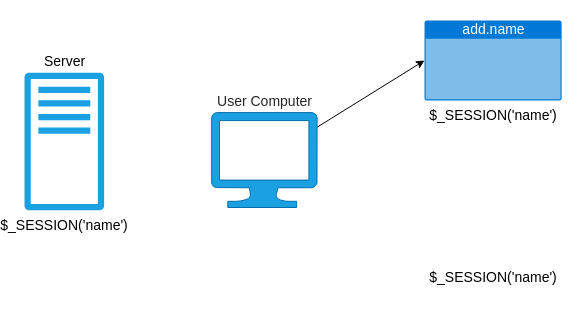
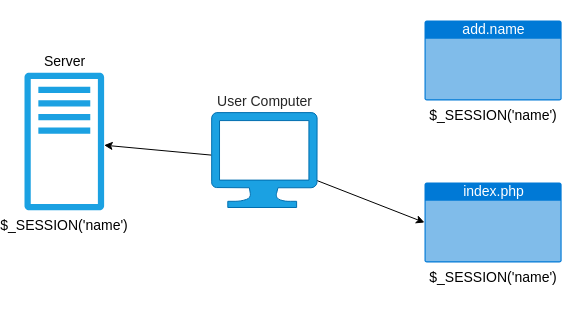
  <mxCell id="0" />
  <mxCell id="1" parent="0" />
  <mxCell id="2" value="&lt;font color=&quot;#030303&quot;&gt;Server&lt;/font&gt;" style="sketch=0;outlineConnect=0;fontColor=#ffffff;fillColor=#1ba1e2;strokeColor=#006EAF;dashed=0;verticalLabelPosition=top;verticalAlign=bottom;align=center;html=1;fontSize=14;fontStyle=0;aspect=fixed;pointerEvents=1;shape=mxgraph.aws4.traditional_server;labelPosition=center;" vertex="1" parent="1"><mxGeometry x="20" y="72" width="79.62" height="138" as="geometry" /></mxCell>
  <mxCell id="3" value="$_SESSION('name')" style="text;strokeColor=none;align=center;fillColor=none;html=1;verticalAlign=middle;whiteSpace=wrap;rounded=0;fontSize=14;" vertex="1" parent="1"><mxGeometry x="29.81" y="210" width="60" height="30" as="geometry" /></mxCell>
- <mxCell id="4" style="edgeStyle=none;html=1;entryX=0;entryY=0.5;entryDx=0;entryDy=0;entryPerimeter=0;fontSize=14;fontColor=#262626;" edge="1" parent="1" source="6" target="7"><mxGeometry relative="1" as="geometry" /></mxCell>
+ <mxCell id="4" style="edgeStyle=none;html=1;fontSize=14;fontColor=#262626;" edge="1" parent="1" source="6" target="2"><mxGeometry relative="1" as="geometry" /></mxCell>
+ <mxCell id="5" style="edgeStyle=none;html=1;entryX=0;entryY=0.5;entryDx=0;entryDy=0;entryPerimeter=0;fontSize=14;fontColor=#262626;" edge="1" parent="1" source="6" target="8"><mxGeometry relative="1" as="geometry" /></mxCell>
  <mxCell id="6" value="&lt;font color=&quot;#262626&quot;&gt;User Computer&lt;/font&gt;" style="verticalLabelPosition=top;html=1;verticalAlign=bottom;align=center;strokeColor=#006EAF;fillColor=#1ba1e2;shape=mxgraph.azure.computer;pointerEvents=1;fontSize=14;fontColor=#ffffff;labelPosition=center;" vertex="1" parent="1"><mxGeometry x="207.03" y="112" width="105.56" height="95" as="geometry" /></mxCell>
  <mxCell id="7" value="&lt;font style=&quot;font-size: 14px;&quot;&gt;add.name&lt;/font&gt;" style="html=1;strokeColor=none;fillColor=#0079D6;labelPosition=center;verticalLabelPosition=middle;verticalAlign=top;align=center;fontSize=12;outlineConnect=0;spacingTop=-6;fontColor=#FFFFFF;sketch=0;shape=mxgraph.sitemap.page;" vertex="1" parent="1"><mxGeometry x="420" y="20" width="137.14" height="80" as="geometry" /></mxCell>
+ <mxCell id="8" value="&lt;font style=&quot;font-size: 14px;&quot;&gt;index.php&lt;/font&gt;" style="html=1;strokeColor=none;fillColor=#0079D6;labelPosition=center;verticalLabelPosition=middle;verticalAlign=top;align=center;fontSize=12;outlineConnect=0;spacingTop=-6;fontColor=#FFFFFF;sketch=0;shape=mxgraph.sitemap.page;" vertex="1" parent="1"><mxGeometry x="420" y="182" width="137.14" height="80" as="geometry" /></mxCell>
  <mxCell id="9" value="$_SESSION('name')" style="text;strokeColor=none;align=center;fillColor=none;html=1;verticalAlign=middle;whiteSpace=wrap;rounded=0;fontSize=14;" vertex="1" parent="1"><mxGeometry x="458.57" y="100" width="60" height="30" as="geometry" /></mxCell>
  <mxCell id="10" value="$_SESSION('name')" style="text;strokeColor=none;align=center;fillColor=none;html=1;verticalAlign=middle;whiteSpace=wrap;rounded=0;fontSize=14;" vertex="1" parent="1"><mxGeometry x="458.57" y="262" width="60" height="30" as="geometry" /></mxCell>
